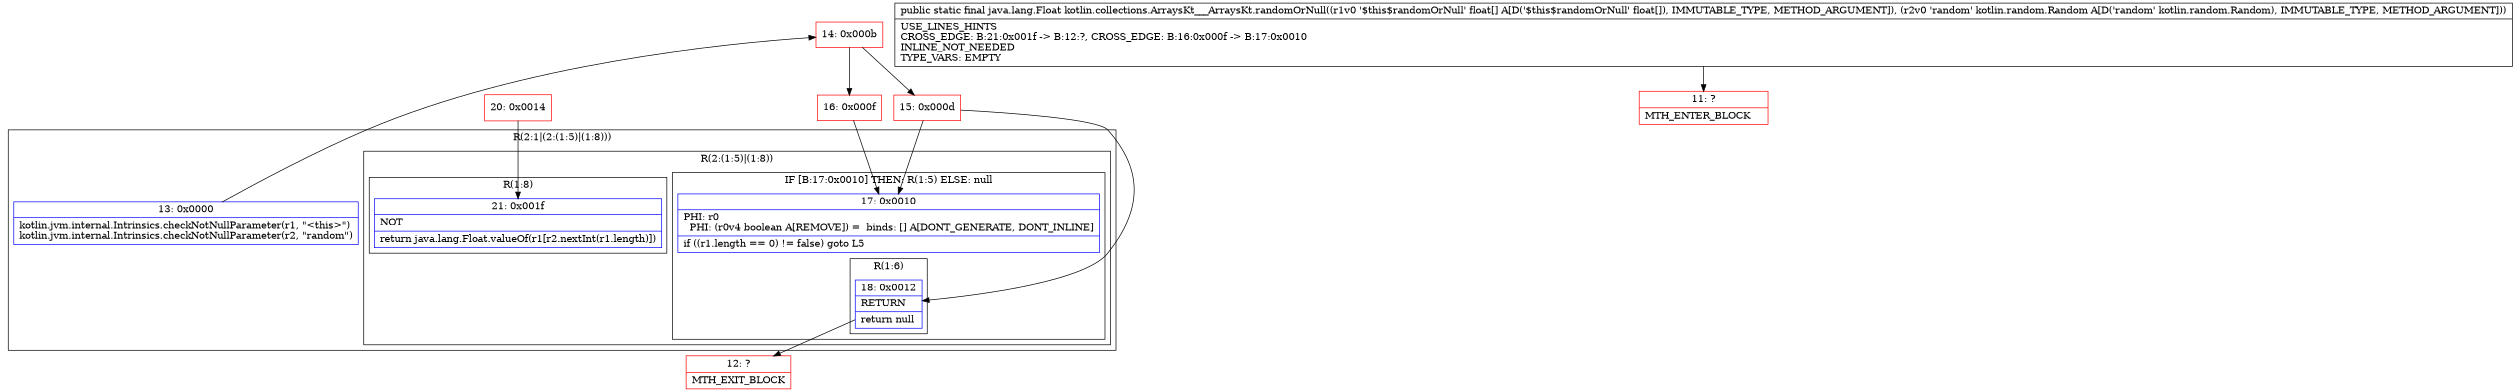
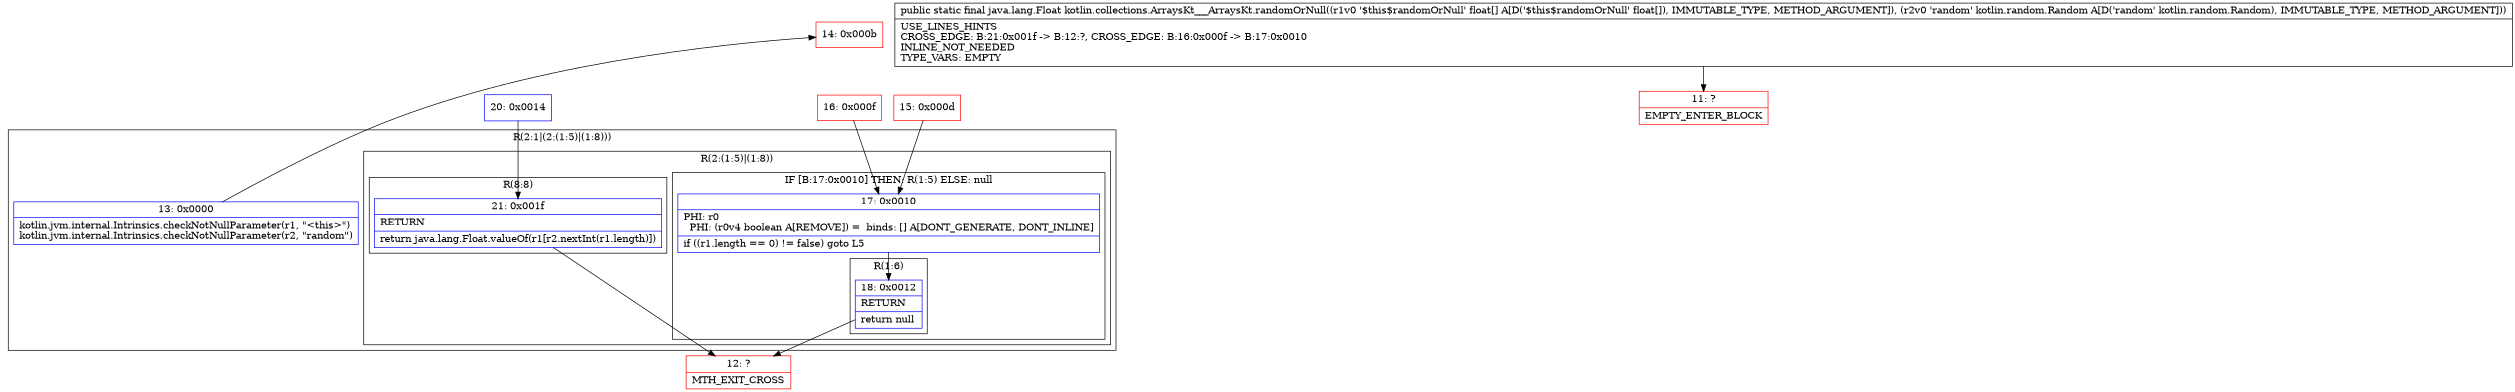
  digraph {
    node [color=red shape=record]
    n1 [color=blue label="{18\:\ 0x0012|RETURN\l|return null\l}"]
    n2 [color=blue label="{17\:\ 0x0010|PHI: r0 \l  PHI: (r0v4 boolean A[REMOVE]) =  binds: [] A[DONT_GENERATE, DONT_INLINE]\l|if ((r1.length == 0) != false) goto L5\l}"]
-   n3 [color=blue label="{21\:\ 0x001f|NOT\l|return java.lang.Float.valueOf(r1[r2.nextInt(r1.length)])\l}"]
+   n3 [color=blue label="{21\:\ 0x001f|RETURN\l|return java.lang.Float.valueOf(r1[r2.nextInt(r1.length)])\l}"]
    n4 [color=blue label="{13\:\ 0x0000|kotlin.jvm.internal.Intrinsics.checkNotNullParameter(r1, \"\<this\>\")\lkotlin.jvm.internal.Intrinsics.checkNotNullParameter(r2, \"random\")\l}"]
-   n5 [label="{12\:\ ?|MTH_EXIT_BLOCK\l}"]
+   n5 [label="{12\:\ ?|MTH_EXIT_CROSS\l}"]
    n6 [label="{14\:\ 0x000b}"]
    n7 [label="{15\:\ 0x000d}"]
    n8 [label="{16\:\ 0x000f}"]
-   n9 [label="{20\:\ 0x0014}"]
-   n10 [label="{11\:\ ?|MTH_ENTER_BLOCK\l}"]
+   n9 [color=blue label="{20\:\ 0x0014}"]
+   n10 [label="{11\:\ ?|EMPTY_ENTER_BLOCK\l}"]
    n11 [label="{public static final java.lang.Float kotlin.collections.ArraysKt___ArraysKt.randomOrNull((r1v0 '$this$randomOrNull' float[] A[D('$this$randomOrNull' float[]), IMMUTABLE_TYPE, METHOD_ARGUMENT]), (r2v0 'random' kotlin.random.Random A[D('random' kotlin.random.Random), IMMUTABLE_TYPE, METHOD_ARGUMENT]))  | USE_LINES_HINTS\lCROSS_EDGE: B:21:0x001f \-\> B:12:?, CROSS_EDGE: B:16:0x000f \-\> B:17:0x0010\lINLINE_NOT_NEEDED\lTYPE_VARS: EMPTY\l}" color=""]
    subgraph cluster_1 {
      label="R(2:1|(2:(1:5)|(1:8)))"
      n4
      subgraph cluster_2 {
        label="R(2:(1:5)|(1:8))"
        subgraph cluster_3 {
          label="IF [B:17:0x0010] THEN: R(1:5) ELSE: null"
          n2
          subgraph cluster_4 {
            label="R(1:6)"
            n1
          }
        }
        subgraph cluster_5 {
-         label="R(1:8)"
+         label="R(8:8)"
          n3
        }
      }
    }
    n1 -> n5
-   n7 -> n1
+   n2 -> n1
+   n3 -> n5
    n4 -> n6
-   n6 -> n7
-   n6 -> n8
    n7 -> n2
    n8 -> n2
    n9 -> n3
    n11 -> n10
  }
